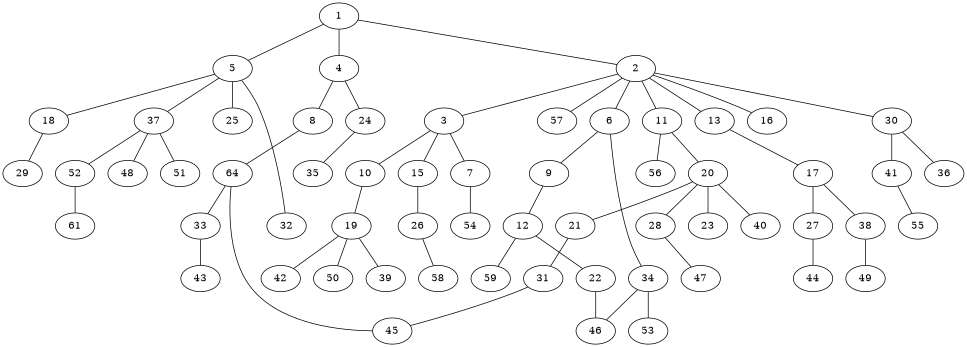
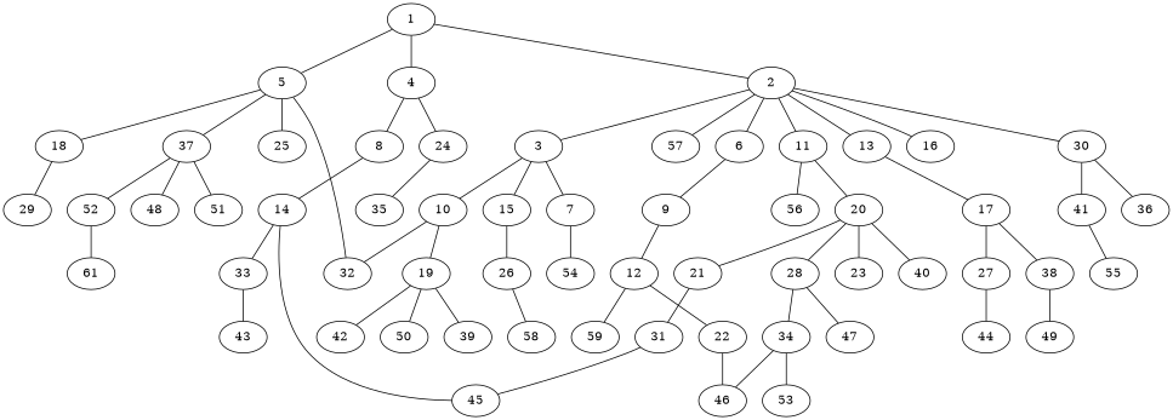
  graph {
    1
    2
    4
    5
    3
    6
    11
    13
    16
    30
    57
    8
    24
    18
    25
    32
    37
    7
    10
    15
    9
    34
    20
    56
    17
    36
    41
-   14 [label=64]
+   14
    35
    29
    48
    51
    52
    54
    19
    26
    12
    46
    53
    21
    23
    28
    40
    27
    38
    55
    39
    42
    50
    58
    33
    45
    n53 [label=61]
    22
    59
    43
    31
    47
    44
    49
    1 -- 2
    1 -- 4
    1 -- 5
    2 -- 3
    2 -- 6
    2 -- 11
    2 -- 13
    2 -- 16
    2 -- 30
    2 -- 57
    4 -- 8
    4 -- 24
    5 -- 18
    5 -- 25
    5 -- 32
    5 -- 37
    3 -- 7
    3 -- 10
    3 -- 15
    6 -- 9
-   6 -- 34
+   28 -- 34
    11 -- 20
    11 -- 56
    13 -- 17
    30 -- 36
    30 -- 41
    8 -- 14
    24 -- 35
    18 -- 29
    37 -- 48
    37 -- 51
    37 -- 52
    7 -- 54
+   10 -- 32
    10 -- 19
    15 -- 26
    9 -- 12
    34 -- 46
    34 -- 53
    20 -- 21
    20 -- 23
    20 -- 28
    20 -- 40
    17 -- 27
    17 -- 38
    41 -- 55
    14 -- 33
    14 -- 45
    52 -- n53
    19 -- 39
    19 -- 42
    19 -- 50
    26 -- 58
    12 -- 22
    12 -- 59
    21 -- 31
    28 -- 47
    27 -- 44
    38 -- 49
    33 -- 43
    22 -- 46
    31 -- 45
  }
